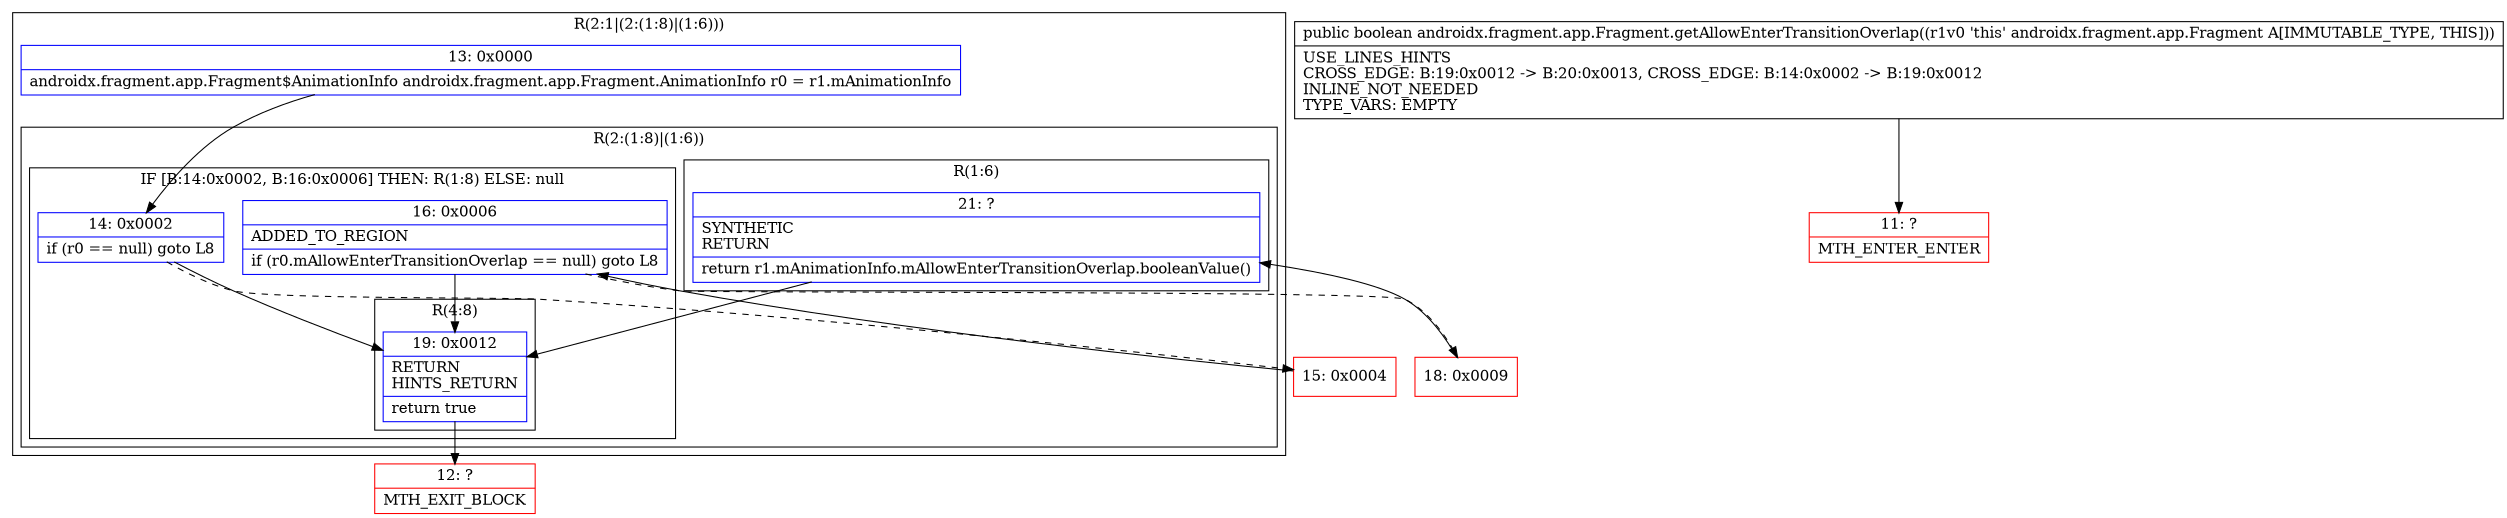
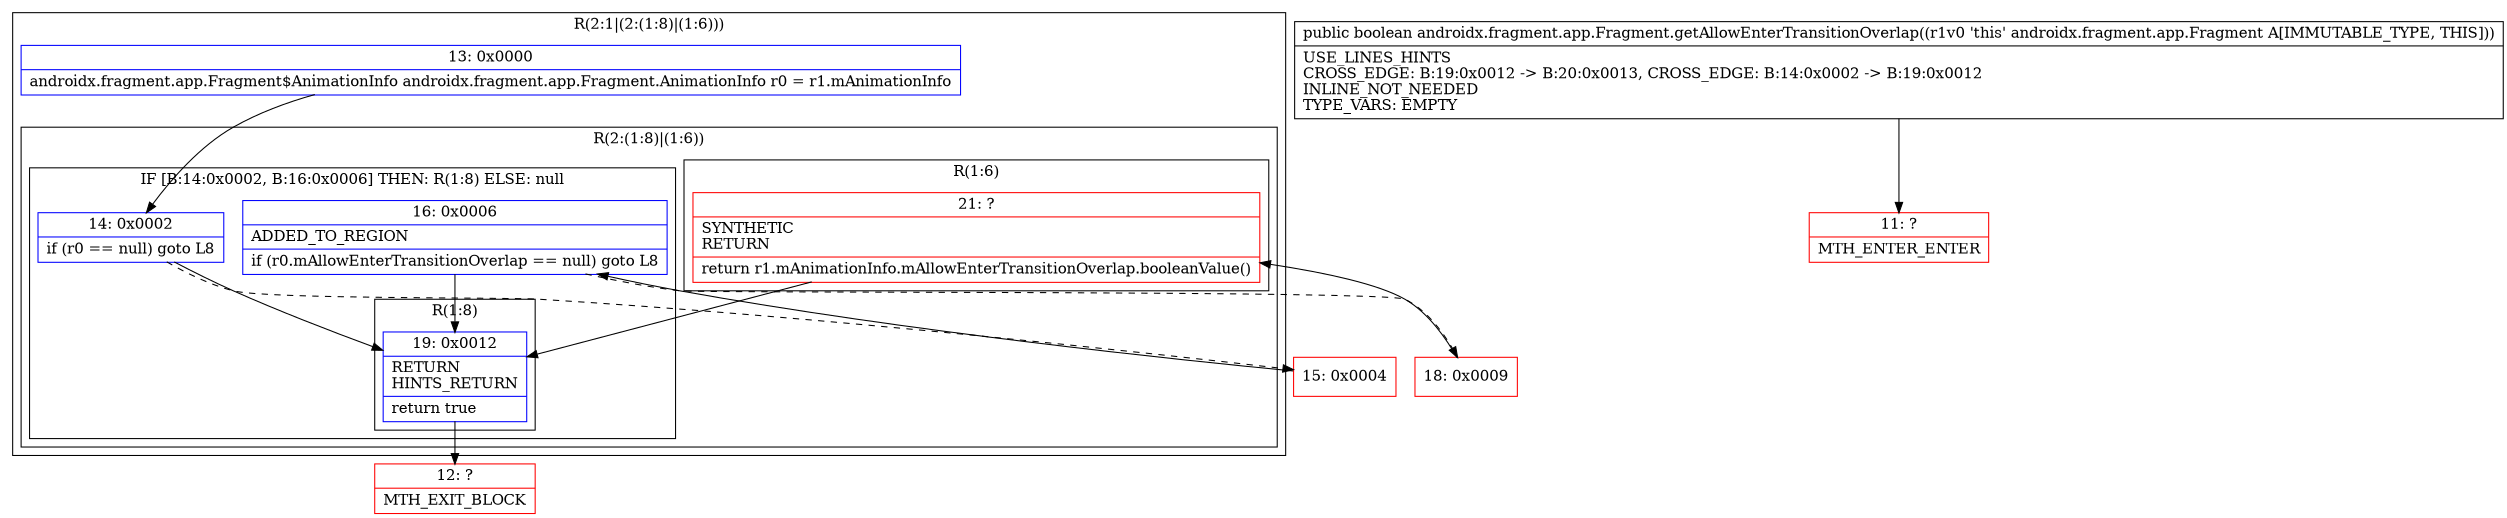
  digraph {
    node [color=blue shape=record]
    n1 [label="{19\:\ 0x0012|RETURN\lHINTS_RETURN\l|return true\l}"]
    n2 [label="{14\:\ 0x0002|if (r0 == null) goto L8\l}"]
    n3 [label="{16\:\ 0x0006|ADDED_TO_REGION\l|if (r0.mAllowEnterTransitionOverlap == null) goto L8\l}"]
-   n4 [label="{21\:\ ?|SYNTHETIC\lRETURN\l|return r1.mAnimationInfo.mAllowEnterTransitionOverlap.booleanValue()\l}"]
+   n4 [color=red label="{21\:\ ?|SYNTHETIC\lRETURN\l|return r1.mAnimationInfo.mAllowEnterTransitionOverlap.booleanValue()\l}"]
    n5 [label="{13\:\ 0x0000|androidx.fragment.app.Fragment$AnimationInfo androidx.fragment.app.Fragment.AnimationInfo r0 = r1.mAnimationInfo\l}"]
    n6 [color=red label="{12\:\ ?|MTH_EXIT_BLOCK\l}"]
    n7 [color=red label="{15\:\ 0x0004}"]
    n8 [color=red label="{18\:\ 0x0009}"]
    n9 [color=red label="{11\:\ ?|MTH_ENTER_ENTER\l}"]
    n10 [label="{public boolean androidx.fragment.app.Fragment.getAllowEnterTransitionOverlap((r1v0 'this' androidx.fragment.app.Fragment A[IMMUTABLE_TYPE, THIS]))  | USE_LINES_HINTS\lCROSS_EDGE: B:19:0x0012 \-\> B:20:0x0013, CROSS_EDGE: B:14:0x0002 \-\> B:19:0x0012\lINLINE_NOT_NEEDED\lTYPE_VARS: EMPTY\l}" color=""]
    subgraph cluster_1 {
      label="R(2:1|(2:(1:8)|(1:6)))"
      n5
      subgraph cluster_2 {
        label="R(2:(1:8)|(1:6))"
        subgraph cluster_3 {
          label="IF [B:14:0x0002, B:16:0x0006] THEN: R(1:8) ELSE: null"
          n2
          n3
          subgraph cluster_4 {
-           label="R(4:8)"
+           label="R(1:8)"
            n1
          }
        }
        subgraph cluster_5 {
          label="R(1:6)"
          n4
        }
      }
    }
    n1 -> n6
    n2 -> n1
    n2 -> n7 [style=dashed]
    n3 -> n1
    n3 -> n8 [style=dashed]
    n4 -> n1
    n5 -> n2
    n7 -> n3
    n8 -> n4
    n10 -> n9
  }
